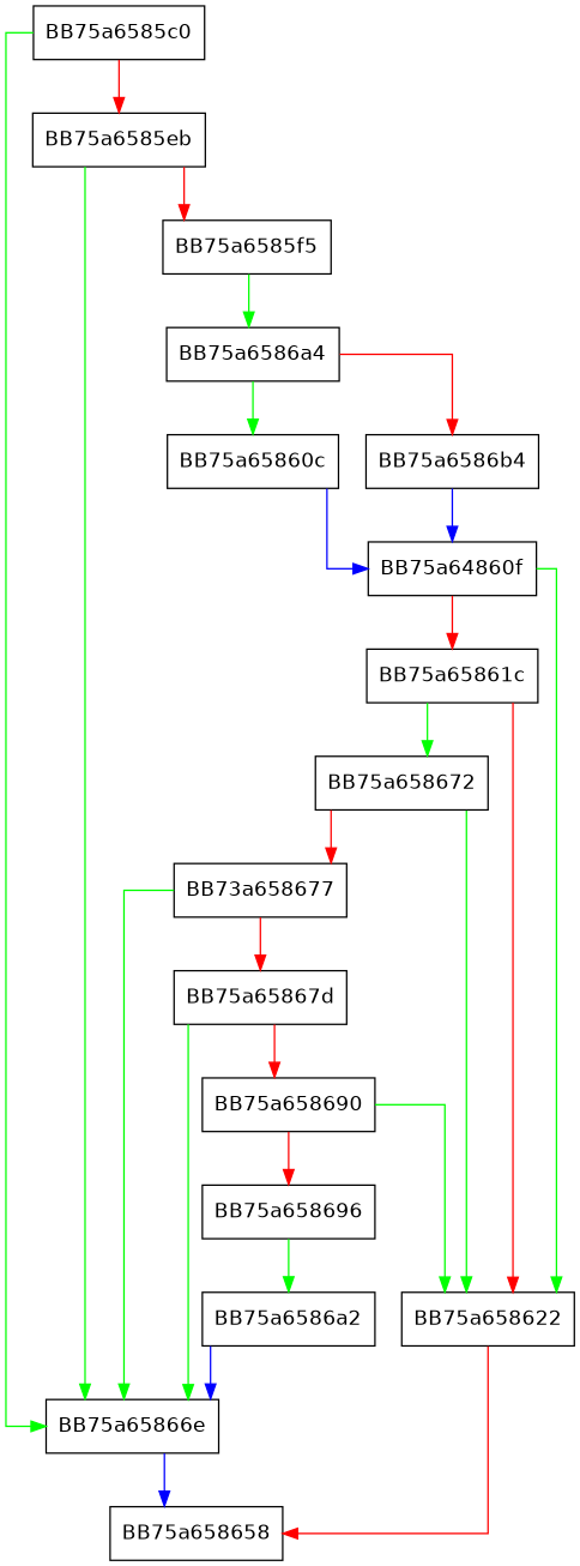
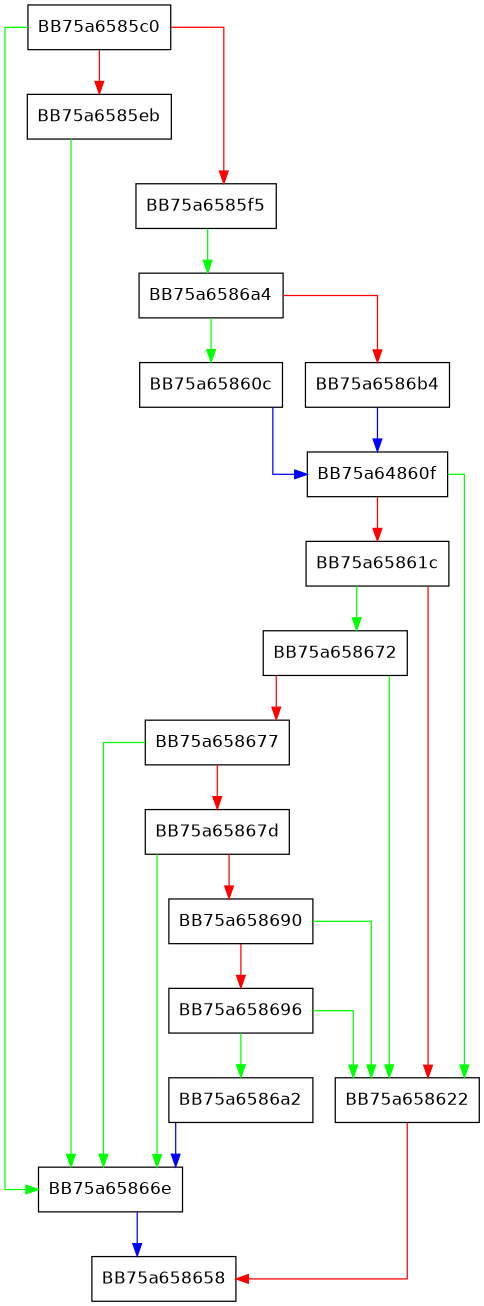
  digraph {
    fontname="DejaVu Sans"
    splines=ortho
    node [fontname="DejaVu Sans" shape=box]
    edge [color=green fontname="DejaVu Sans"]
    BB75a6585c0
    BB75a65866e
    BB75a6585eb
    BB75a658658
    BB75a6585f5
    BB75a6586a4
    BB75a65860c
    BB75a6586b4
    n9 [label=BB75a64860f]
    BB75a658622
    BB75a65861c
    BB75a658672
-   BB75a658677 [label=BB73a658677]
+   BB75a658677
    BB75a65867d
    BB75a658690
    BB75a658696
    BB75a6586a2
    BB75a6585c0 -> BB75a65866e
    BB75a6585c0 -> BB75a6585eb [color=red]
    BB75a65866e -> BB75a658658 [color=blue]
    BB75a6585eb -> BB75a65866e
-   BB75a6585eb -> BB75a6585f5 [color=red]
+   BB75a6585c0 -> BB75a6585f5 [color=red]
    BB75a6585f5 -> BB75a6586a4
    BB75a6586a4 -> BB75a65860c
    BB75a6586a4 -> BB75a6586b4 [color=red]
    BB75a65860c -> n9 [color=blue]
    BB75a6586b4 -> n9 [color=blue]
    n9 -> BB75a658622
    n9 -> BB75a65861c [color=red]
    BB75a658622 -> BB75a658658 [color=red]
    BB75a65861c -> BB75a658622 [color=red]
    BB75a65861c -> BB75a658672
    BB75a658672 -> BB75a658622
    BB75a658672 -> BB75a658677 [color=red]
    BB75a658677 -> BB75a65866e
    BB75a658677 -> BB75a65867d [color=red]
    BB75a65867d -> BB75a65866e
    BB75a65867d -> BB75a658690 [color=red]
    BB75a658690 -> BB75a658622
    BB75a658690 -> BB75a658696 [color=red]
+   BB75a658696 -> BB75a658622
    BB75a658696 -> BB75a6586a2
    BB75a6586a2 -> BB75a65866e [color=blue]
  }
